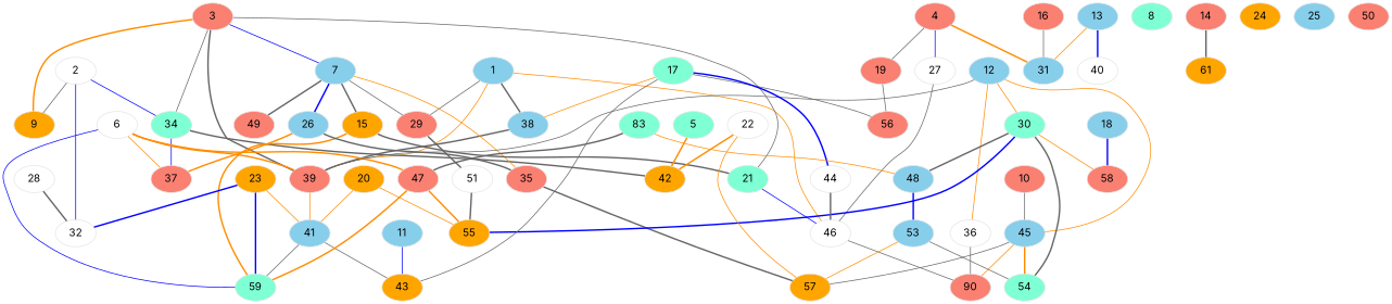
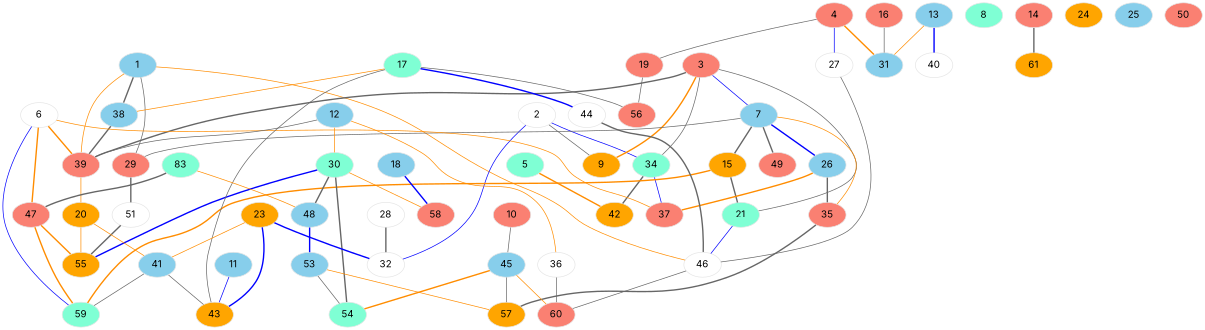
  graph {
    fontname=Inter
    node [color=gray90 fillcolor=salmon fontname=Inter style=filled]
    edge [color=gray40 fontname=Inter style=solid]
    1 [fillcolor=skyblue]
    29
    38 [fillcolor=skyblue]
    39
    46 [fillcolor=white]
    51 [fillcolor=white]
    41 [fillcolor=skyblue]
-   60 [label=90]
+   60
    2 [fillcolor=white]
    9 [fillcolor=orange]
    32 [fillcolor=white]
    34 [fillcolor=aquamarine]
    42 [fillcolor=orange]
    37
    3
    7 [fillcolor=skyblue]
    21 [fillcolor=aquamarine]
    15 [fillcolor=orange]
    26 [fillcolor=skyblue]
    35
    49
    4
    19
    27 [fillcolor=white]
    31 [fillcolor=skyblue]
    56
    5 [fillcolor=aquamarine]
    6 [fillcolor=white]
    47
    59 [fillcolor=aquamarine]
    55 [fillcolor=orange]
    57 [fillcolor=orange]
    8 [fillcolor=aquamarine]
    45 [fillcolor=skyblue]
    10
    54 [fillcolor=aquamarine]
    11 [fillcolor=skyblue]
    43 [fillcolor=orange]
    12 [fillcolor=skyblue]
    30 [fillcolor=aquamarine]
    36 [fillcolor=white]
    58
    48 [fillcolor=skyblue]
    13 [fillcolor=skyblue]
    40 [fillcolor=white]
    61 [fillcolor=orange]
    14
    16
    17 [fillcolor=aquamarine]
    44 [fillcolor=white]
    18 [fillcolor=skyblue]
    20 [fillcolor=orange]
-   22 [fillcolor=white]
    23 [fillcolor=orange]
    24 [fillcolor=orange]
    25 [fillcolor=skyblue]
    28 [fillcolor=white]
    53 [fillcolor=skyblue]
    n59 [fillcolor=aquamarine label=83]
    50
    1 -- 29
    1 -- 38 [style=bold]
    1 -- 39 [color=darkorange]
    1 -- 46 [color=darkorange]
    29 -- 51 [style=bold]
    38 -- 39 [style=bold]
-   39 -- 41 [color=darkorange]
+   39 -- 20 [color=darkorange]
    46 -- 60
    51 -- 55 [style=bold]
    41 -- 59
    41 -- 43
    2 -- 9
    2 -- 32 [color=blue]
    2 -- 34 [color=blue]
    34 -- 42 [style=bold]
    34 -- 37 [color=blue]
    3 -- 39 [style=bold]
    3 -- 9 [color=darkorange style=bold]
    3 -- 34
    3 -- 7 [color=blue]
    3 -- 21
    7 -- 29
    7 -- 15 [style=bold]
    7 -- 26 [color=blue style=bold]
    7 -- 35 [color=darkorange]
    7 -- 49 [style=bold]
    21 -- 46 [color=blue]
    15 -- 21 [style=bold]
    15 -- 59 [color=darkorange style=bold]
    26 -- 37 [color=darkorange style=bold]
    26 -- 35 [style=bold]
    35 -- 57 [style=bold]
    4 -- 19
    4 -- 27 [color=blue]
    4 -- 31 [color=darkorange style=bold]
    19 -- 56
    27 -- 46
    5 -- 42 [color=darkorange style=bold]
    6 -- 39 [color=darkorange style=bold]
    6 -- 37 [color=darkorange]
    6 -- 47 [color=darkorange style=bold]
    6 -- 59 [color=blue]
    47 -- 59 [color=darkorange style=bold]
    47 -- 55 [color=darkorange style=bold]
    45 -- 60 [color=darkorange]
    45 -- 57
    45 -- 54 [color=darkorange style=bold]
    10 -- 45
    11 -- 43 [color=blue]
    12 -- 39
-   12 -- 45 [color=darkorange]
    12 -- 30 [color=darkorange]
    12 -- 36 [color=darkorange]
    30 -- 55 [color=blue style=bold]
    30 -- 54 [style=bold]
    30 -- 58 [color=darkorange]
    30 -- 48 [style=bold]
    36 -- 60
    48 -- 53 [color=blue style=bold]
    13 -- 31 [color=darkorange]
    13 -- 40 [color=blue style=bold]
    14 -- 61 [style=bold]
    16 -- 31
    17 -- 38 [color=darkorange]
    17 -- 56
    17 -- 43
    17 -- 44 [color=blue style=bold]
    44 -- 46 [style=bold]
    18 -- 58 [color=blue style=bold]
    20 -- 41 [color=darkorange]
    20 -- 55 [color=darkorange]
-   22 -- 42 [color=darkorange style=bold]
-   22 -- 57 [color=darkorange]
    23 -- 41 [color=darkorange]
    23 -- 32 [color=blue style=bold]
-   23 -- 59 [color=blue style=bold]
+   23 -- 43 [color=blue style=bold]
    28 -- 32 [style=bold]
    53 -- 57 [color=darkorange]
    53 -- 54
    n59 -- 47 [style=bold]
    n59 -- 48 [color=darkorange]
  }
